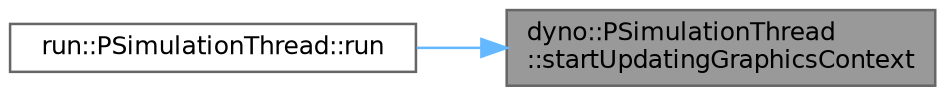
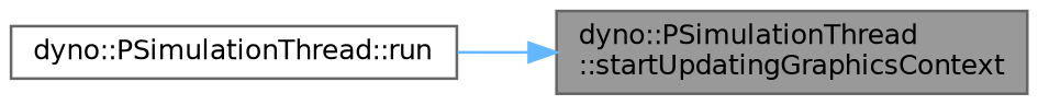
  digraph {
    rankdir=RL
    node [fontname=Helvetica fontsize=10 shape=box style=filled]
    n1 [color=gray40 fillcolor=grey60 fontcolor=black height=0.2 label="dyno::PSimulationThread\l::startUpdatingGraphicsContext" width=0.4]
-   n2 [color=grey40 fillcolor=white height=0.2 label="run::PSimulationThread::run" width=0.4]
+   n2 [color=grey40 fillcolor=white height=0.2 label="dyno::PSimulationThread::run" width=0.4]
    n1 -> n2 [color=steelblue1 dir=back fontname=Helvetica fontsize=10 labelfontname=Helvetica labelfontsize=10 style=solid]
  }
